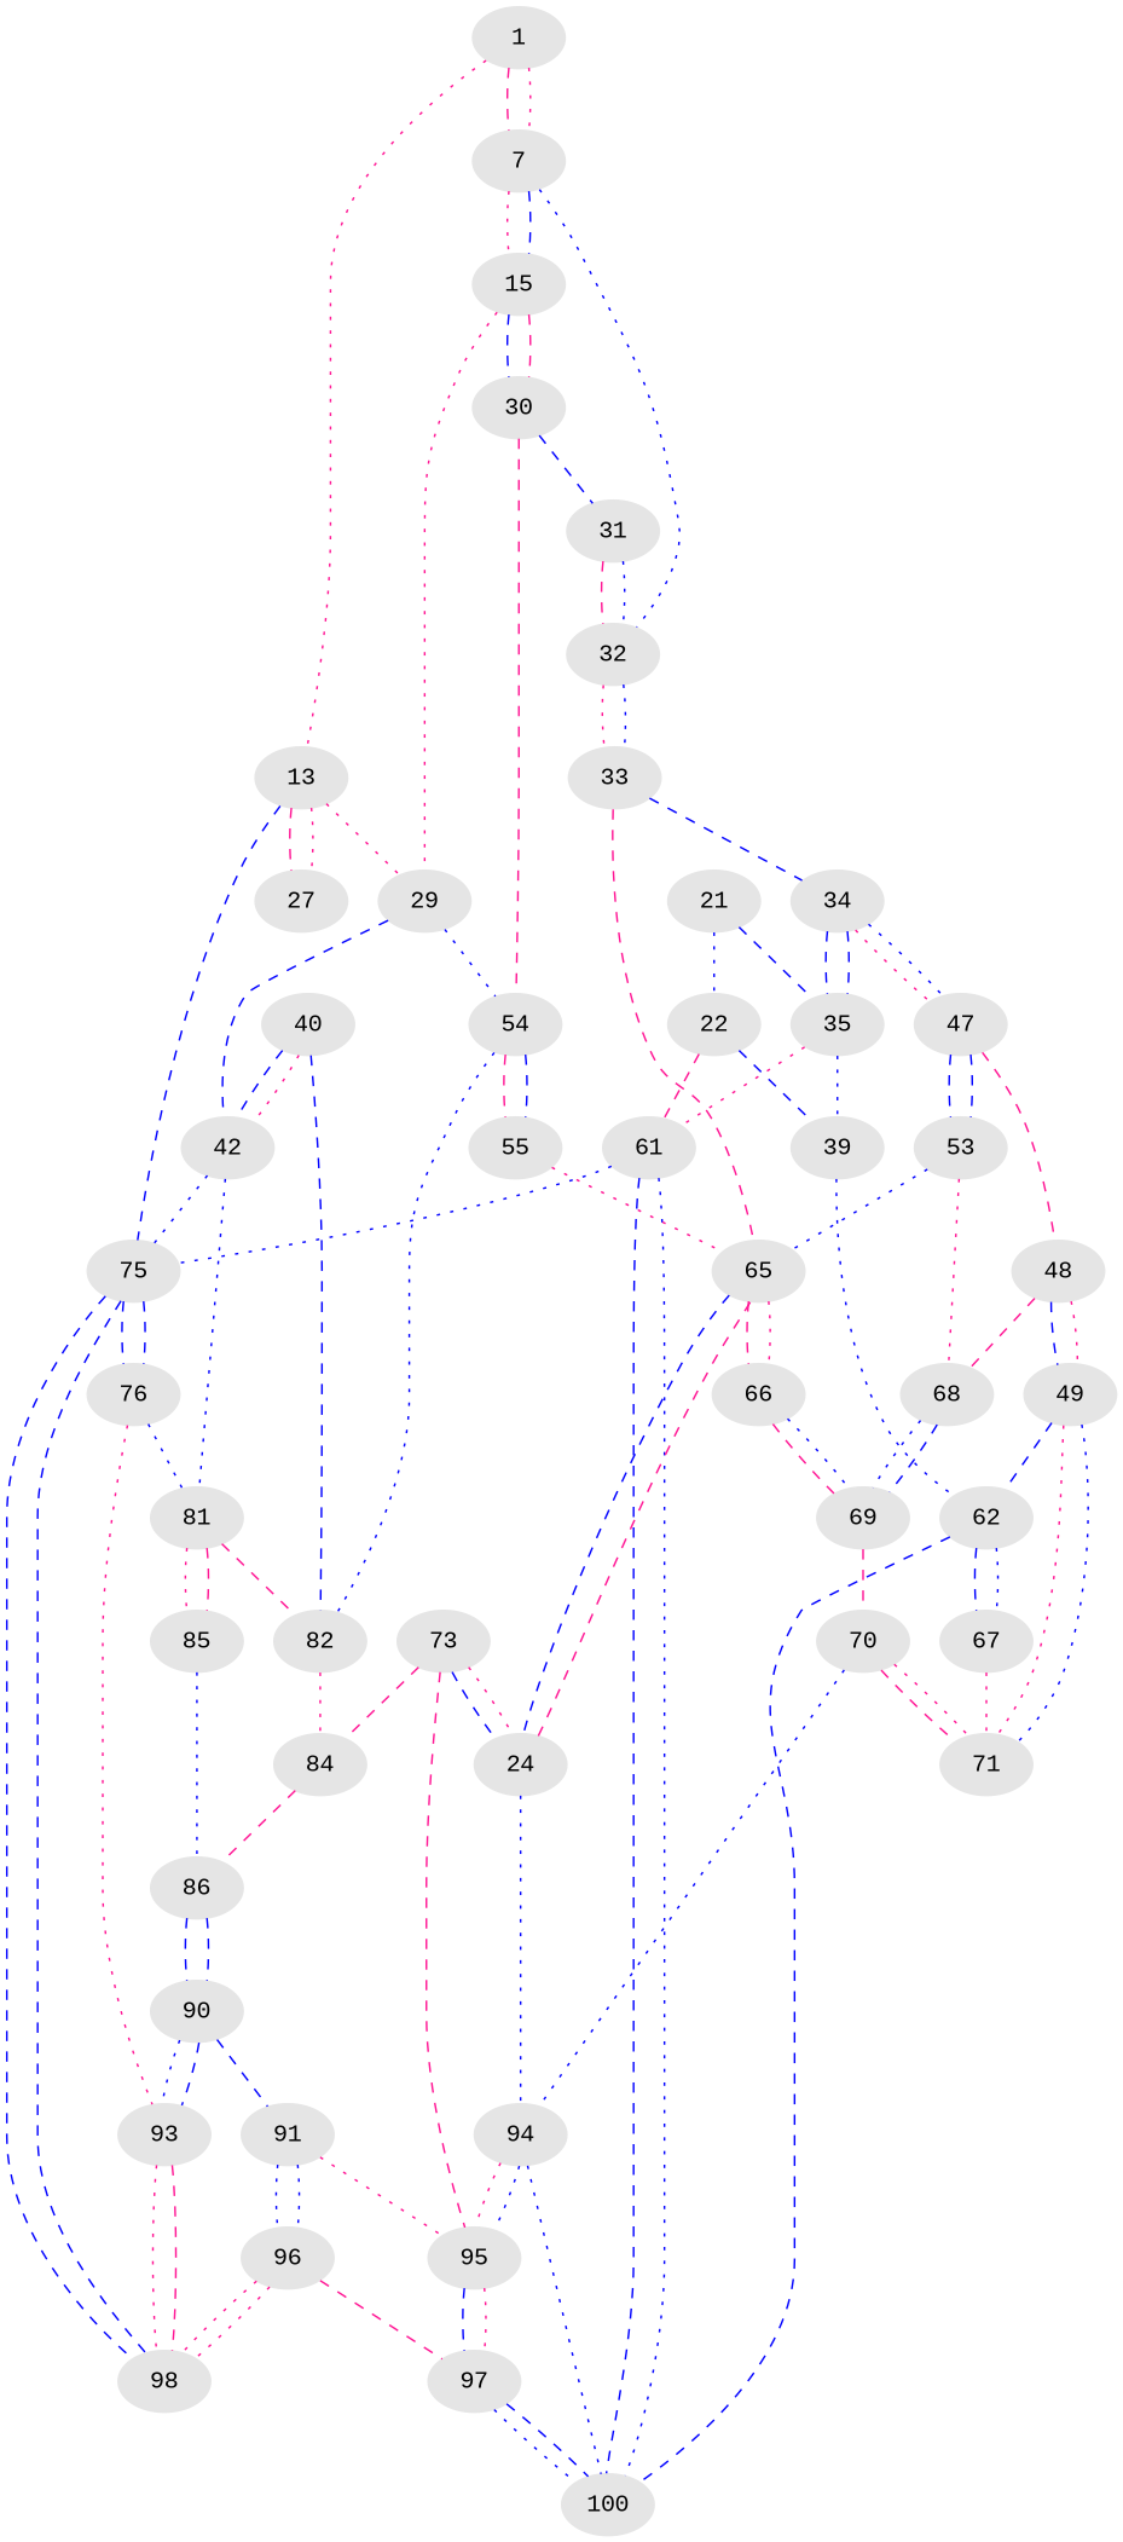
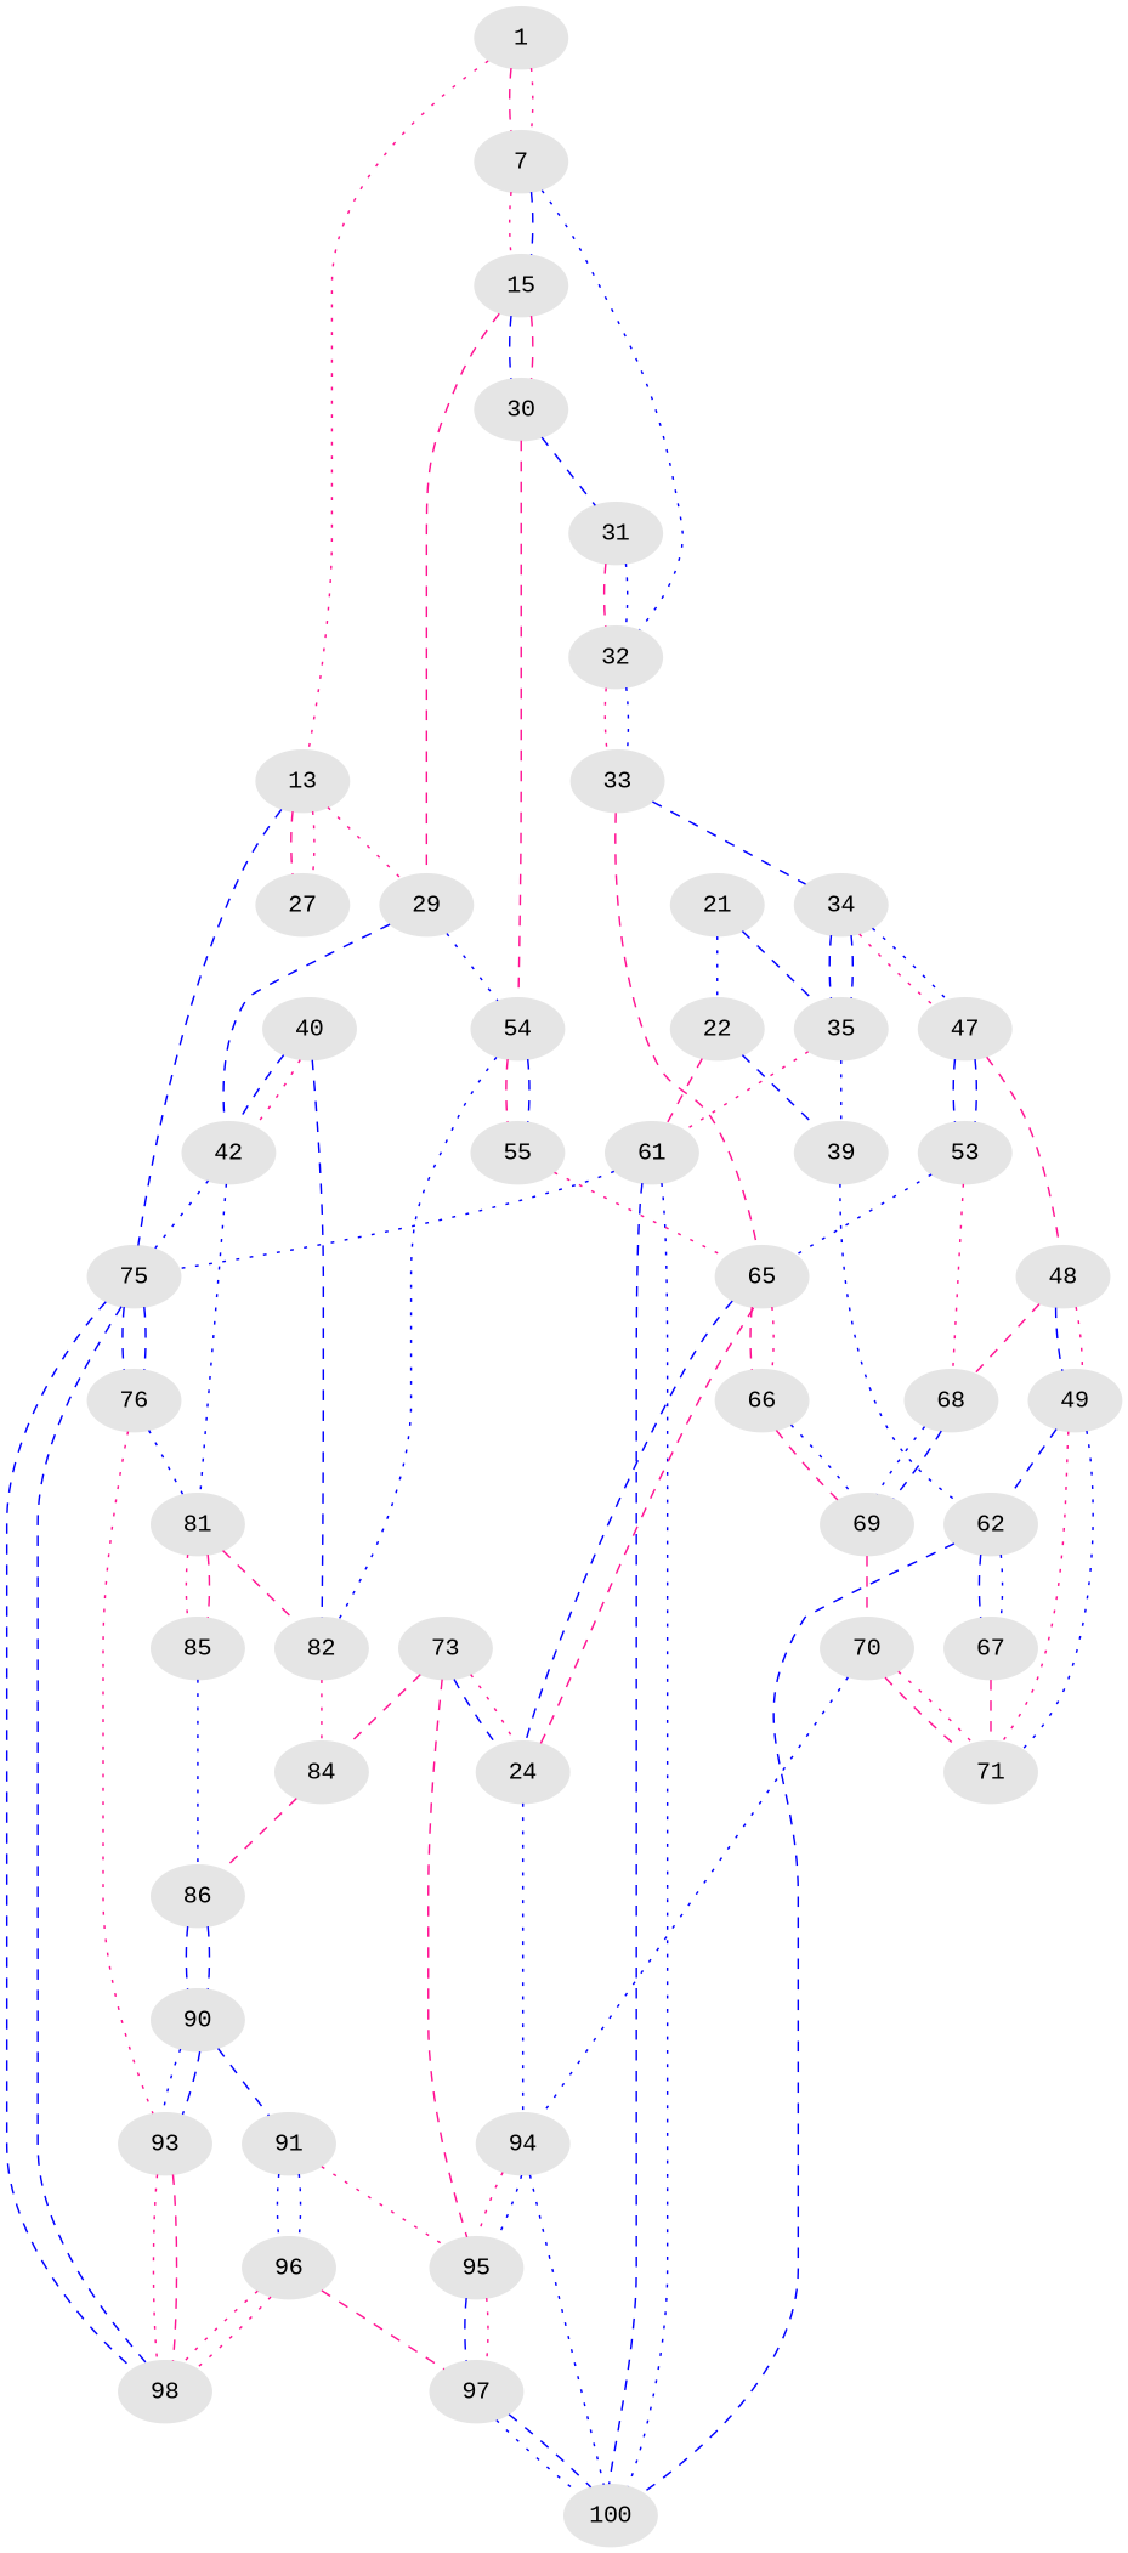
  graph {
    fontname="Liberation Mono"
    node [color=gray90 fontname="Liberation Mono" style=filled]
    edge [color=blue fontname="Liberation Mono" style=dashed]
    1
    7
    13 [super="+3"]
    15
    32 [super="+9+8"]
    27
    29 [super="+14"]
    75 [super="+4"]
    30
    33
    42 [super="+28"]
    54 [super="+37+38"]
    76
    98
    31
    21 [super="+19"]
    22 [super="+17+18"]
    35 [super="+20+11"]
    39 [super="+24+23"]
    n20 [label=61 super="+5+12"]
    62 [super="+46+45+50"]
    100 [super="+99"]
    81 [super="+61+77"]
    82 [super="+59"]
    55 [super="+43"]
    34
    65 [super="+56+51+52+44"]
    47
    66
    n30 [label=24]
    48
    53
    67
    40
    84 [super="+72+83"]
    85
    49
    68
    71
    69
    94 [super="+88+79"]
    70
    95 [super="+92+87"]
    73
    86
    97
    93
    90
    91
    96
    1 -- 7 [color=deeppink]
    1 -- 7 [color=deeppink style=dotted]
    1 -- 13 [color=deeppink style=dotted]
    7 -- 15 [color=deeppink style=dotted]
    7 -- 15
    7 -- 32 [style=dotted]
    13 -- 27 [color=deeppink weight=2]
    13 -- 27 [color=deeppink style=dotted]
    13 -- 29 [color=deeppink style=dotted]
    13 -- 75
-   15 -- 29 [color=deeppink style=dotted]
+   15 -- 29 [color=deeppink]
    15 -- 30
    15 -- 30 [color=deeppink]
    32 -- 33 [color=deeppink style=dotted]
    32 -- 33 [style=dotted]
    29 -- 42
    29 -- 54 [style=dotted]
    75 -- 76
    75 -- 76
    75 -- 98
    75 -- 98
    30 -- 54 [color=deeppink]
    30 -- 31
    33 -- 34
    33 -- 65 [color=deeppink]
    42 -- 75 [style=dotted]
    42 -- 81 [style=dotted]
    54 -- 82 [style=dotted weight=2]
    54 -- 55 [color=deeppink weight=2]
    54 -- 55
    76 -- 81 [style=dotted]
    76 -- 93 [color=deeppink style=dotted]
    31 -- 32 [color=deeppink weight=2]
    31 -- 32 [style=dotted]
    21 -- 22 [style=dotted weight=2]
    21 -- 35 [weight=2]
    22 -- 39 [weight=2]
    22 -- n20 [color=deeppink weight=2]
    35 -- 39 [style=dotted]
    35 -- n20 [color=deeppink style=dotted]
    39 -- 62 [style=dotted weight=2]
    n20 -- 75 [style=dotted weight=2]
    n20 -- 100 [weight=2]
    n20 -- 100 [style=dotted]
    62 -- 100
    62 -- 67 [weight=2]
    62 -- 67 [style=dotted]
    81 -- 82 [color=deeppink weight=2]
    81 -- 85 [color=deeppink style=dotted weight=2]
    81 -- 85 [color=deeppink]
    82 -- 84 [color=deeppink style=dotted weight=2]
    55 -- 65 [color=deeppink style=dotted weight=2]
    34 -- 35
    34 -- 35
    34 -- 47 [color=deeppink style=dotted]
    34 -- 47 [style=dotted]
    65 -- 66 [color=deeppink weight=2]
    65 -- 66 [color=deeppink style=dotted]
    65 -- n30
    65 -- n30 [color=deeppink]
    47 -- 48 [color=deeppink]
    47 -- 53
    47 -- 53
    66 -- 69 [color=deeppink]
    66 -- 69 [style=dotted]
    n30 -- 94 [style=dotted]
    48 -- 49
    48 -- 49 [color=deeppink style=dotted]
    48 -- 68 [color=deeppink]
    53 -- 65 [style=dotted]
    53 -- 68 [color=deeppink style=dotted]
-   67 -- 71 [color=deeppink style=dotted]
+   67 -- 71 [color=deeppink]
    40 -- 42 [weight=2]
    40 -- 42 [color=deeppink style=dotted]
    40 -- 82
    84 -- 86 [color=deeppink]
    85 -- 86 [style=dotted]
    49 -- 62
    49 -- 71 [color=deeppink style=dotted]
    49 -- 71 [style=dotted]
    68 -- 69 [style=dotted]
    68 -- 69
    69 -- 70 [color=deeppink]
    94 -- 100 [style=dotted weight=2]
    94 -- 95 [color=deeppink style=dotted weight=2]
    94 -- 95 [style=dotted]
    70 -- 71 [color=deeppink]
    70 -- 71 [color=deeppink style=dotted]
    70 -- 94 [style=dotted]
    95 -- 97
    95 -- 97 [color=deeppink style=dotted]
    73 -- n30
    73 -- n30 [color=deeppink style=dotted]
    73 -- 84 [color=deeppink]
    73 -- 95 [color=deeppink]
    86 -- 90
    86 -- 90
    97 -- 100 [style=dotted]
    97 -- 100
    93 -- 98 [color=deeppink style=dotted]
    93 -- 98 [color=deeppink]
    90 -- 93 [style=dotted]
    90 -- 93
    90 -- 91
    91 -- 95 [color=deeppink style=dotted]
    91 -- 96 [style=dotted]
    91 -- 96 [style=dotted]
    96 -- 98 [color=deeppink style=dotted]
    96 -- 98 [color=deeppink style=dotted]
    96 -- 97 [color=deeppink]
  }
